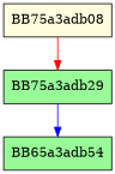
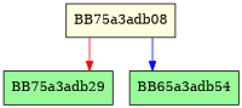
  digraph {
    splines=ortho
    node [fillcolor=palegreen shape=box style=filled]
    BB75a3adb08 [fillcolor=lightyellow]
    BB75a3adb29
    n3 [label=BB65a3adb54]
    BB75a3adb08 -> BB75a3adb29 [color=red]
-   BB75a3adb29 -> n3 [color=blue]
+   BB75a3adb08 -> n3 [color=blue]
  }
